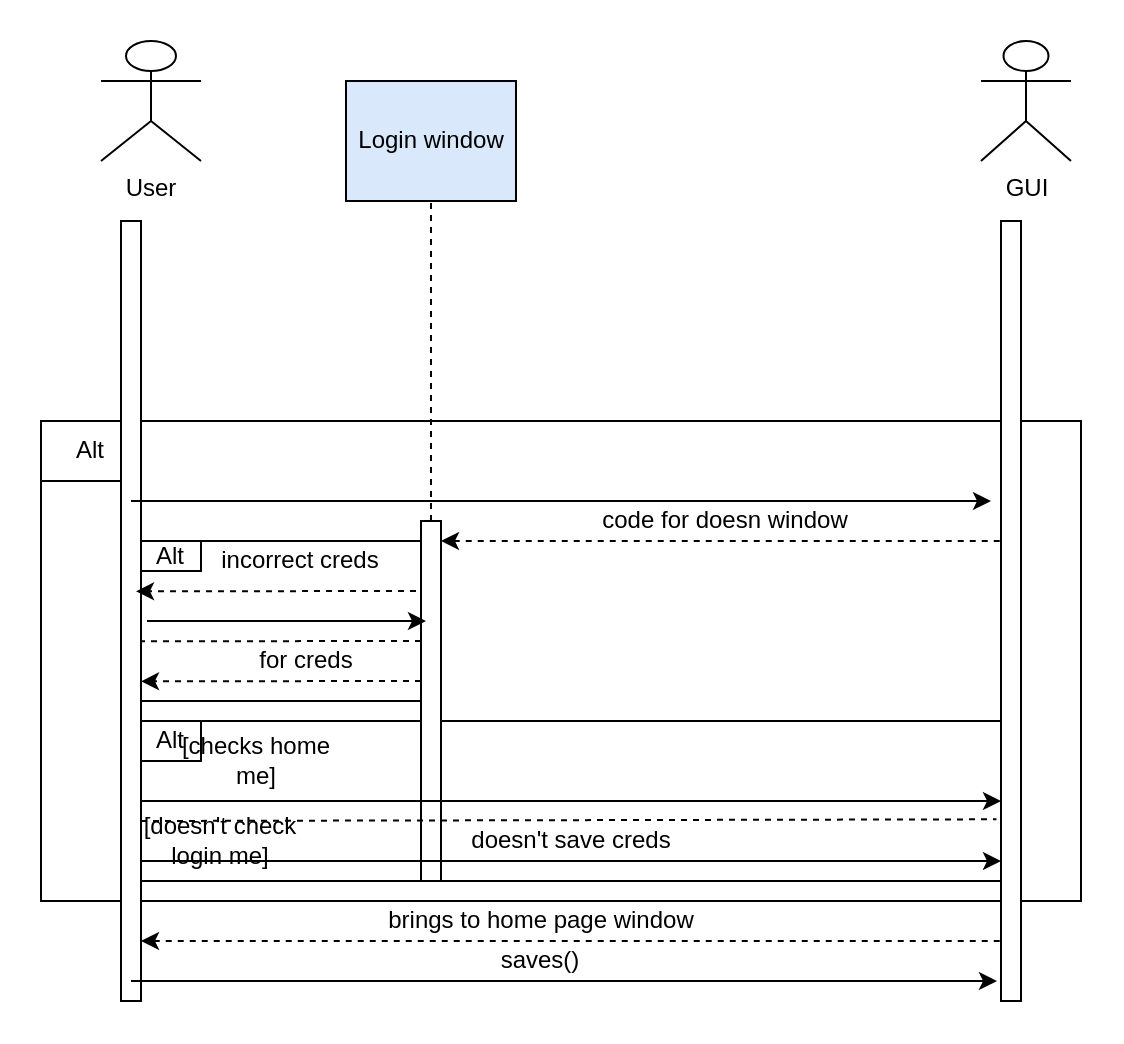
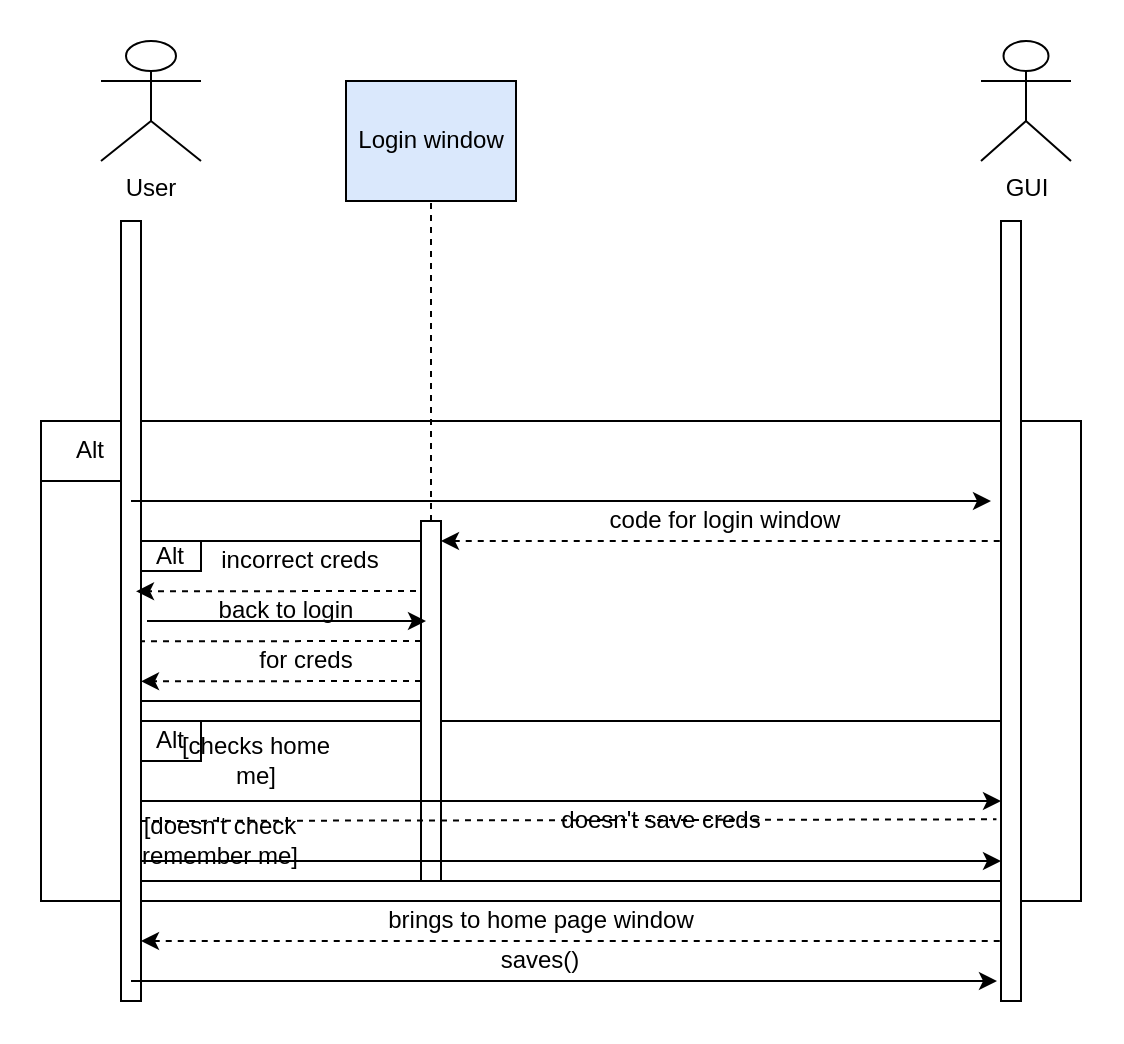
  <mxCell id="0" />
  <mxCell id="1" parent="0" />
  <mxCell id="2" value="" style="rounded=0;whiteSpace=wrap;html=1;" vertex="1" parent="1"><mxGeometry x="20" y="210" width="520" height="240" as="geometry" /></mxCell>
  <mxCell id="3" value="Alt" style="rounded=0;whiteSpace=wrap;html=1;" vertex="1" parent="1"><mxGeometry x="20" y="210" width="50" height="30" as="geometry" /></mxCell>
  <mxCell id="4" value="User" style="shape=umlActor;verticalLabelPosition=bottom;labelBackgroundColor=#ffffff;verticalAlign=top;html=1;outlineConnect=0;" vertex="1" parent="1"><mxGeometry x="50" y="20" width="50" height="60" as="geometry" /></mxCell>
  <mxCell id="5" value="GUI" style="shape=umlActor;verticalLabelPosition=bottom;labelBackgroundColor=#ffffff;verticalAlign=top;html=1;outlineConnect=0;" vertex="1" parent="1"><mxGeometry x="490" y="20" width="45" height="60" as="geometry" /></mxCell>
  <mxCell id="6" value="" style="endArrow=none;dashed=1;html=1;exitX=0.5;exitY=0;exitDx=0;exitDy=0;" edge="1" parent="1" source="12"><mxGeometry width="50" height="50" relative="1" as="geometry"><mxPoint x="300" y="290" as="sourcePoint" /><mxPoint x="215" y="100" as="targetPoint" /></mxGeometry></mxCell>
  <mxCell id="7" value="Login window" style="rounded=0;whiteSpace=wrap;html=1;fillColor=#dae8fc;" vertex="1" parent="1"><mxGeometry x="172.5" y="40" width="85" height="60" as="geometry" /></mxCell>
  <mxCell id="8" value="" style="endArrow=none;html=1;startArrow=classic;startFill=1;dashed=1;endFill=0;" edge="1" parent="1"><mxGeometry width="50" height="50" relative="1" as="geometry"><mxPoint x="220" y="270" as="sourcePoint" /><mxPoint x="500" y="270" as="targetPoint" /></mxGeometry></mxCell>
- <mxCell id="9" value="code for doesn window" style="text;html=1;strokeColor=none;fillColor=none;align=center;verticalAlign=middle;whiteSpace=wrap;rounded=0;" vertex="1" parent="1"><mxGeometry x="295" y="250" width="135" height="20" as="geometry" /></mxCell>
+ <mxCell id="9" value="code for login window" style="text;html=1;strokeColor=none;fillColor=none;align=center;verticalAlign=middle;whiteSpace=wrap;rounded=0;" vertex="1" parent="1"><mxGeometry x="295" y="250" width="135" height="20" as="geometry" /></mxCell>
  <mxCell id="10" value="" style="rounded=0;whiteSpace=wrap;html=1;" vertex="1" parent="1"><mxGeometry x="70" y="360" width="430" height="80" as="geometry" /></mxCell>
  <mxCell id="11" value="" style="rounded=0;whiteSpace=wrap;html=1;" vertex="1" parent="1"><mxGeometry x="500" y="110" width="10" height="390" as="geometry" /></mxCell>
  <mxCell id="12" value="" style="rounded=0;whiteSpace=wrap;html=1;" vertex="1" parent="1"><mxGeometry x="210" y="260" width="10" height="180" as="geometry" /></mxCell>
  <mxCell id="13" value="" style="rounded=0;whiteSpace=wrap;html=1;" vertex="1" parent="1"><mxGeometry x="60" y="110" width="10" height="390" as="geometry" /></mxCell>
  <mxCell id="14" value="Alt" style="rounded=0;whiteSpace=wrap;html=1;" vertex="1" parent="1"><mxGeometry x="70" y="360" width="30" height="20" as="geometry" /></mxCell>
  <mxCell id="15" value="[checks home me]" style="text;html=1;strokeColor=none;fillColor=none;align=center;verticalAlign=middle;whiteSpace=wrap;rounded=0;" vertex="1" parent="1"><mxGeometry x="82.5" y="370" width="90" height="20" as="geometry" /></mxCell>
- <mxCell id="16" value="[doesn't check login me]" style="text;html=1;strokeColor=none;fillColor=none;align=center;verticalAlign=middle;whiteSpace=wrap;rounded=0;" vertex="1" parent="1"><mxGeometry x="60" y="410" width="100" height="20" as="geometry" /></mxCell>
+ <mxCell id="16" value="[doesn't check remember me]" style="text;html=1;strokeColor=none;fillColor=none;align=center;verticalAlign=middle;whiteSpace=wrap;rounded=0;" vertex="1" parent="1"><mxGeometry x="60" y="410" width="100" height="20" as="geometry" /></mxCell>
  <mxCell id="17" value="" style="endArrow=classic;html=1;" edge="1" parent="1"><mxGeometry width="50" height="50" relative="1" as="geometry"><mxPoint x="65" y="490" as="sourcePoint" /><mxPoint x="498" y="490" as="targetPoint" /></mxGeometry></mxCell>
  <mxCell id="18" value="saves()" style="text;html=1;strokeColor=none;fillColor=none;align=center;verticalAlign=middle;whiteSpace=wrap;rounded=0;" vertex="1" parent="1"><mxGeometry x="250" y="470" width="40" height="20" as="geometry" /></mxCell>
  <mxCell id="19" value="" style="endArrow=classic;html=1;" edge="1" parent="1"><mxGeometry width="50" height="50" relative="1" as="geometry"><mxPoint x="65" y="250" as="sourcePoint" /><mxPoint x="495" y="250" as="targetPoint" /></mxGeometry></mxCell>
  <mxCell id="20" value="" style="endArrow=none;html=1;exitX=1.028;exitY=0.968;exitDx=0;exitDy=0;exitPerimeter=0;endFill=0;dashed=1;" edge="1" parent="1"><mxGeometry width="50" height="50" relative="1" as="geometry"><mxPoint x="70" y="410" as="sourcePoint" /><mxPoint x="497.72" y="409.16" as="targetPoint" /></mxGeometry></mxCell>
  <mxCell id="21" style="edgeStyle=orthogonalEdgeStyle;rounded=0;orthogonalLoop=1;jettySize=auto;html=1;exitX=0.5;exitY=1;exitDx=0;exitDy=0;dashed=1;startArrow=classic;startFill=1;endArrow=none;endFill=0;" edge="1" parent="1" source="15" target="15"><mxGeometry relative="1" as="geometry" /></mxCell>
  <mxCell id="22" value="" style="endArrow=classic;html=1;" edge="1" parent="1"><mxGeometry width="50" height="50" relative="1" as="geometry"><mxPoint x="70" y="400" as="sourcePoint" /><mxPoint x="500" y="400" as="targetPoint" /></mxGeometry></mxCell>
  <mxCell id="23" value="" style="endArrow=classic;html=1;" edge="1" parent="1"><mxGeometry width="50" height="50" relative="1" as="geometry"><mxPoint x="70" y="430" as="sourcePoint" /><mxPoint x="500" y="430" as="targetPoint" /></mxGeometry></mxCell>
  <mxCell id="24" value="" style="endArrow=none;html=1;dashed=1;startArrow=classic;startFill=1;endFill=0;" edge="1" parent="1"><mxGeometry width="50" height="50" relative="1" as="geometry"><mxPoint x="70" y="470" as="sourcePoint" /><mxPoint x="500" y="470" as="targetPoint" /></mxGeometry></mxCell>
  <mxCell id="25" value="brings to home page window" style="text;html=1;strokeColor=none;fillColor=none;align=center;verticalAlign=middle;whiteSpace=wrap;rounded=0;" vertex="1" parent="1"><mxGeometry x="182.5" y="450" width="175" height="20" as="geometry" /></mxCell>
- <mxCell id="26" value="doesn't save creds" style="text;html=1;strokeColor=none;fillColor=none;align=center;verticalAlign=middle;whiteSpace=wrap;rounded=0;" vertex="1" parent="1"><mxGeometry x="232.5" y="410" width="105" height="20" as="geometry" /></mxCell>
+ <mxCell id="26" value="doesn't save creds" style="text;html=1;strokeColor=none;fillColor=none;align=center;verticalAlign=middle;whiteSpace=wrap;rounded=0;" vertex="1" parent="1"><mxGeometry x="277.5" y="400" width="105" height="20" as="geometry" /></mxCell>
  <mxCell id="27" value="" style="rounded=0;whiteSpace=wrap;html=1;" vertex="1" parent="1"><mxGeometry x="70" y="270" width="140" height="80" as="geometry" /></mxCell>
  <mxCell id="28" value="incorrect creds" style="text;html=1;strokeColor=none;fillColor=none;align=center;verticalAlign=middle;whiteSpace=wrap;rounded=0;" vertex="1" parent="1"><mxGeometry x="100" y="270" width="100" height="20" as="geometry" /></mxCell>
  <mxCell id="29" value="" style="endArrow=classic;html=1;dashed=1;" edge="1" parent="1"><mxGeometry width="50" height="50" relative="1" as="geometry"><mxPoint x="207.5" y="295" as="sourcePoint" /><mxPoint x="67.5" y="295.143" as="targetPoint" /></mxGeometry></mxCell>
  <mxCell id="30" value="" style="endArrow=none;html=1;startArrow=classic;startFill=1;endFill=0;" edge="1" parent="1"><mxGeometry width="50" height="50" relative="1" as="geometry"><mxPoint x="212.5" y="310" as="sourcePoint" /><mxPoint x="73" y="310" as="targetPoint" /></mxGeometry></mxCell>
+ <mxCell id="31" value="back to login" style="text;html=1;strokeColor=none;fillColor=none;align=center;verticalAlign=middle;whiteSpace=wrap;rounded=0;" vertex="1" parent="1"><mxGeometry x="92.5" y="295" width="100" height="20" as="geometry" /></mxCell>
  <mxCell id="32" value="for creds" style="text;html=1;strokeColor=none;fillColor=none;align=center;verticalAlign=middle;whiteSpace=wrap;rounded=0;" vertex="1" parent="1"><mxGeometry x="92.5" y="320" width="120" height="20" as="geometry" /></mxCell>
  <mxCell id="33" value="" style="endArrow=none;html=1;dashed=1;endFill=0;" edge="1" parent="1"><mxGeometry width="50" height="50" relative="1" as="geometry"><mxPoint x="210" y="320" as="sourcePoint" /><mxPoint x="70" y="320.143" as="targetPoint" /></mxGeometry></mxCell>
  <mxCell id="34" value="" style="endArrow=classic;html=1;dashed=1;" edge="1" parent="1"><mxGeometry width="50" height="50" relative="1" as="geometry"><mxPoint x="210" y="340" as="sourcePoint" /><mxPoint x="70" y="340.143" as="targetPoint" /></mxGeometry></mxCell>
  <mxCell id="35" value="Alt" style="rounded=0;whiteSpace=wrap;html=1;" vertex="1" parent="1"><mxGeometry x="70" y="270" width="30" height="15" as="geometry" /></mxCell>
